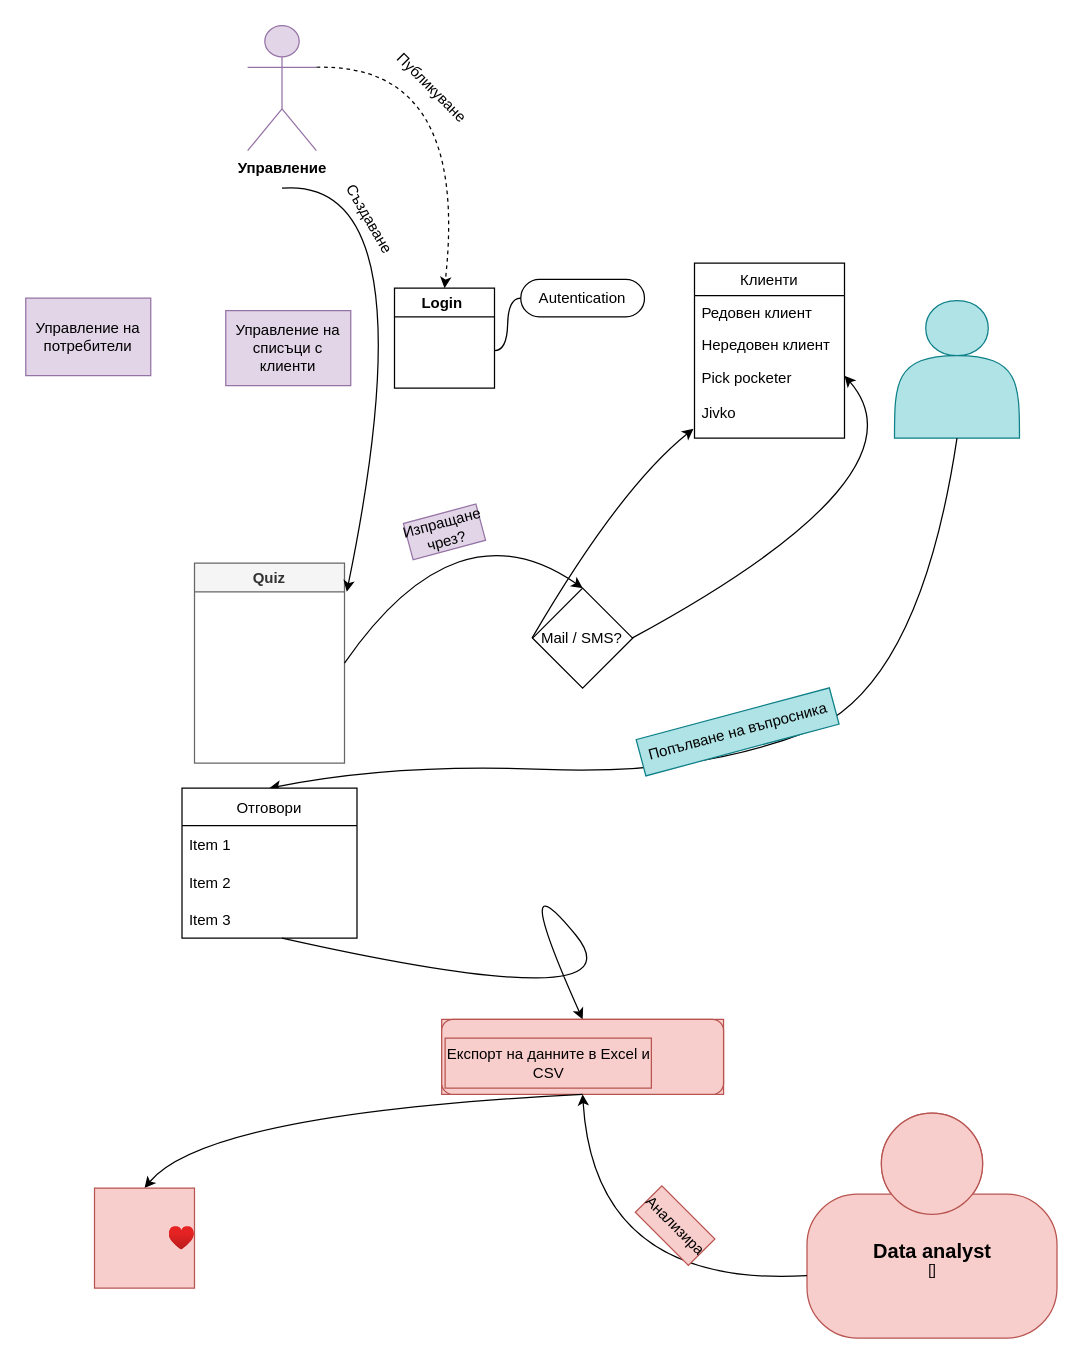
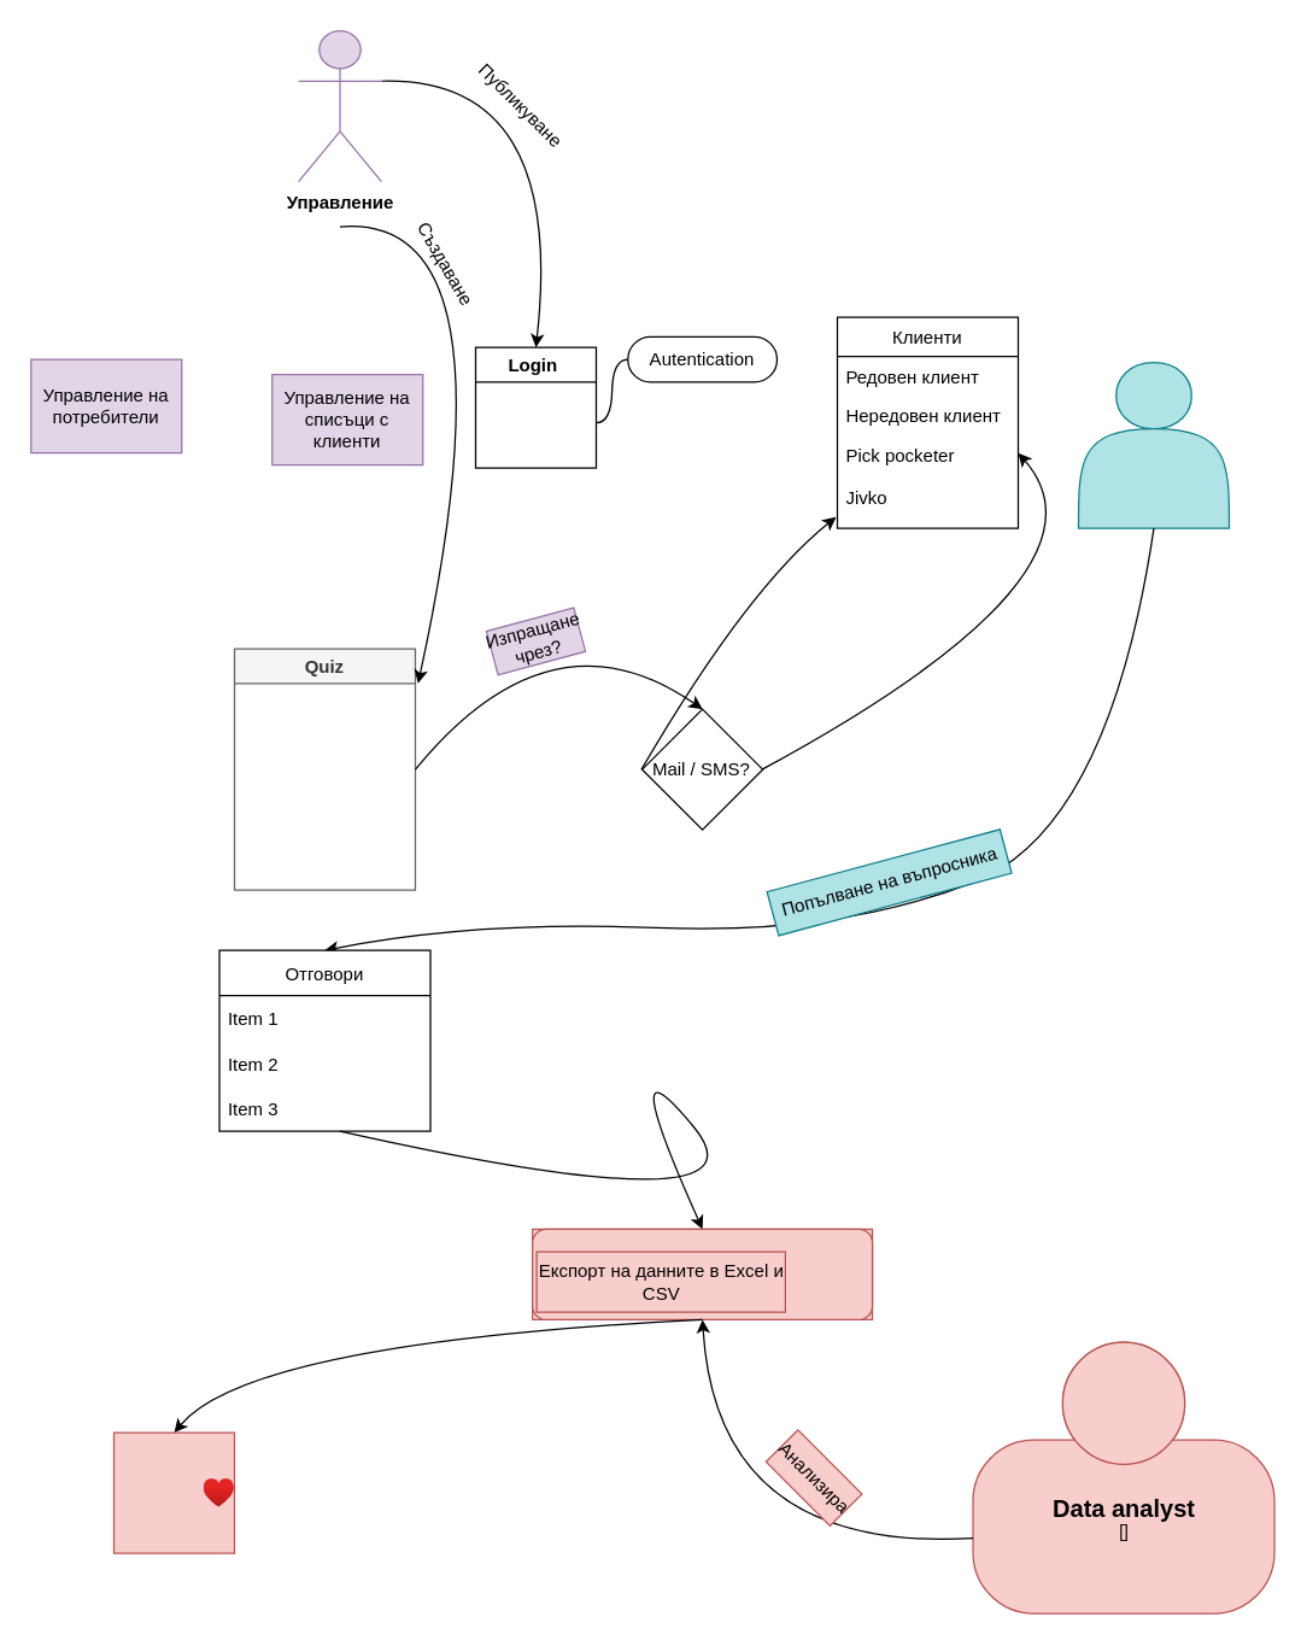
  <mxCell id="0" />
  <mxCell id="1" parent="0" />
  <mxCell id="2" value="&lt;b&gt;Управление&lt;/b&gt;" style="shape=umlActor;verticalLabelPosition=bottom;verticalAlign=top;html=1;outlineConnect=0;fillColor=#e1d5e7;strokeColor=#9673a6;" vertex="1" parent="1"><mxGeometry x="197.5" y="20" width="55" height="100" as="geometry" /></mxCell>
  <mxCell id="3" value="&lt;font style=&quot;font-size: 16px&quot;&gt;&lt;b&gt;Data analyst&lt;/b&gt;&lt;/font&gt;&lt;div&gt;[]&lt;/div&gt;&lt;br&gt;&lt;div&gt;&lt;font style=&quot;font-size: 11px&quot;&gt;&lt;font color=&quot;#cccccc&quot;&gt;&lt;/font&gt;&lt;/div&gt;" style="html=1;fontSize=11;dashed=0;whitespace=wrap;fillColor=#f8cecc;strokeColor=#b85450;shape=mxgraph.c4.person2;align=center;metaEdit=1;points=[[0.5,0,0],[1,0.5,0],[1,0.75,0],[0.75,1,0],[0.5,1,0],[0.25,1,0],[0,0.75,0],[0,0.5,0]];resizable=0;rotation=0;" vertex="1" parent="1"><mxGeometry x="645" y="890" width="200" height="180" as="geometry" /></mxCell>
  <mxCell id="4" value="" style="shape=actor;whiteSpace=wrap;html=1;fillColor=#b0e3e6;strokeColor=#0e8088;" vertex="1" parent="1"><mxGeometry x="715" y="240" width="100" height="110" as="geometry" /></mxCell>
- <mxCell id="5" value="Quiz" style="swimlane;fillColor=#f5f5f5;fontColor=#333333;strokeColor=#666666;" vertex="1" parent="1"><mxGeometry x="155" y="450" width="120" height="160" as="geometry" /></mxCell>
+ <mxCell id="5" value="Quiz" style="swimlane;fillColor=#f5f5f5;fontColor=#333333;strokeColor=#666666;" vertex="1" parent="1"><mxGeometry x="155" y="430" width="120" height="160" as="geometry" /></mxCell>
  <mxCell id="6" value="Клиенти" style="swimlane;fontStyle=0;childLayout=stackLayout;horizontal=1;startSize=26;fillColor=none;horizontalStack=0;resizeParent=1;resizeParentMax=0;resizeLast=0;collapsible=1;marginBottom=0;" vertex="1" parent="1"><mxGeometry x="555" y="210" width="120" height="140" as="geometry" /></mxCell>
  <mxCell id="7" value="Редовен клиент" style="text;strokeColor=none;fillColor=none;align=left;verticalAlign=top;spacingLeft=4;spacingRight=4;overflow=hidden;rotatable=0;points=[[0,0.5],[1,0.5]];portConstraint=eastwest;" vertex="1" parent="6"><mxGeometry y="26" width="120" height="26" as="geometry" /></mxCell>
  <mxCell id="8" value="Нередовен клиент" style="text;strokeColor=none;fillColor=none;align=left;verticalAlign=top;spacingLeft=4;spacingRight=4;overflow=hidden;rotatable=0;points=[[0,0.5],[1,0.5]];portConstraint=eastwest;" vertex="1" parent="6"><mxGeometry y="52" width="120" height="26" as="geometry" /></mxCell>
  <mxCell id="9" value="Pick pocketer&#10;&#10;Jivko" style="text;strokeColor=none;fillColor=none;align=left;verticalAlign=top;spacingLeft=4;spacingRight=4;overflow=hidden;rotatable=0;points=[[0,0.5],[1,0.5]];portConstraint=eastwest;" vertex="1" parent="6"><mxGeometry y="78" width="120" height="62" as="geometry" /></mxCell>
  <mxCell id="10" value="Управление на потребители" style="whiteSpace=wrap;html=1;align=center;treeFolding=1;treeMoving=1;newEdgeStyle={&quot;edgeStyle&quot;:&quot;elbowEdgeStyle&quot;,&quot;startArrow&quot;:&quot;none&quot;,&quot;endArrow&quot;:&quot;none&quot;};fillColor=#e1d5e7;strokeColor=#9673a6;" vertex="1" parent="1"><mxGeometry x="20" y="238" width="100" height="62" as="geometry" /></mxCell>
  <mxCell id="11" value="Управление на списъци с клиенти" style="whiteSpace=wrap;html=1;align=center;treeFolding=1;treeMoving=1;newEdgeStyle={&quot;edgeStyle&quot;:&quot;elbowEdgeStyle&quot;,&quot;startArrow&quot;:&quot;none&quot;,&quot;endArrow&quot;:&quot;none&quot;};fillColor=#e1d5e7;strokeColor=#9673a6;" vertex="1" parent="1"><mxGeometry x="180" y="248" width="100" height="60" as="geometry" /></mxCell>
  <mxCell id="12" value="Login " style="swimlane;" vertex="1" parent="1"><mxGeometry x="315" y="230" width="80" height="80" as="geometry" /></mxCell>
  <mxCell id="13" value="Autentication" style="whiteSpace=wrap;html=1;rounded=1;arcSize=50;align=center;verticalAlign=middle;strokeWidth=1;autosize=1;spacing=4;treeFolding=1;treeMoving=1;newEdgeStyle={&quot;edgeStyle&quot;:&quot;entityRelationEdgeStyle&quot;,&quot;startArrow&quot;:&quot;none&quot;,&quot;endArrow&quot;:&quot;none&quot;,&quot;segment&quot;:10,&quot;curved&quot;:1};" vertex="1" parent="1"><mxGeometry x="416" y="223" width="99" height="30" as="geometry" /></mxCell>
  <mxCell id="14" value="" style="edgeStyle=entityRelationEdgeStyle;startArrow=none;endArrow=none;segment=10;curved=1;rounded=0;" edge="1" target="13" parent="1"><mxGeometry relative="1" as="geometry"><mxPoint x="395" y="280" as="sourcePoint" /></mxGeometry></mxCell>
  <mxCell id="15" value="" style="curved=1;endArrow=classic;html=1;rounded=0;entryX=1.015;entryY=0.143;entryDx=0;entryDy=0;entryPerimeter=0;" edge="1" parent="1" target="5"><mxGeometry width="50" height="50" relative="1" as="geometry"><mxPoint x="225" y="150" as="sourcePoint" /><mxPoint x="295" y="430" as="targetPoint" /><Array as="points"><mxPoint x="345" y="140" /></Array></mxGeometry></mxCell>
  <mxCell id="16" value="Създаване&lt;br&gt;" style="text;html=1;strokeColor=none;fillColor=none;align=center;verticalAlign=middle;whiteSpace=wrap;rounded=0;rotation=60;" vertex="1" parent="1"><mxGeometry x="265" y="160" width="60" height="30" as="geometry" /></mxCell>
- <mxCell id="17" value="" style="curved=1;endArrow=classic;html=1;rounded=0;exitX=1;exitY=0.333;exitDx=0;exitDy=0;exitPerimeter=0;entryX=0.5;entryY=0;entryDx=0;entryDy=0;dashed=1;" edge="1" parent="1" source="2" target="12"><mxGeometry width="50" height="50" relative="1" as="geometry"><mxPoint x="225" y="290" as="sourcePoint" /><mxPoint x="275" y="240" as="targetPoint" /><Array as="points"><mxPoint x="375" y="50" /></Array></mxGeometry></mxCell>
+ <mxCell id="17" value="" style="curved=1;endArrow=classic;html=1;rounded=0;exitX=1;exitY=0.333;exitDx=0;exitDy=0;exitPerimeter=0;entryX=0.5;entryY=0;entryDx=0;entryDy=0;" edge="1" parent="1" source="2" target="12"><mxGeometry width="50" height="50" relative="1" as="geometry"><mxPoint x="225" y="290" as="sourcePoint" /><mxPoint x="275" y="240" as="targetPoint" /><Array as="points"><mxPoint x="375" y="50" /></Array></mxGeometry></mxCell>
  <mxCell id="18" value="Публикуване" style="text;html=1;strokeColor=none;fillColor=none;align=center;verticalAlign=middle;whiteSpace=wrap;rounded=0;rotation=45;" vertex="1" parent="1"><mxGeometry x="315" y="55" width="60" height="30" as="geometry" /></mxCell>
  <mxCell id="19" value="" style="rhombus;whiteSpace=wrap;html=1;" vertex="1" parent="1"><mxGeometry x="425.5" y="470" width="80" height="80" as="geometry" /></mxCell>
  <mxCell id="20" value="Мail / SMS?" style="text;html=1;strokeColor=none;fillColor=none;align=center;verticalAlign=middle;whiteSpace=wrap;rounded=0;" vertex="1" parent="1"><mxGeometry x="420" y="495" width="89.5" height="30" as="geometry" /></mxCell>
  <mxCell id="21" value="" style="curved=1;endArrow=classic;html=1;rounded=0;exitX=1;exitY=0.5;exitDx=0;exitDy=0;entryX=0.5;entryY=0;entryDx=0;entryDy=0;" edge="1" parent="1" source="5" target="19"><mxGeometry width="50" height="50" relative="1" as="geometry"><mxPoint x="225" y="600" as="sourcePoint" /><mxPoint x="275" y="550" as="targetPoint" /><Array as="points"><mxPoint x="365" y="400" /></Array></mxGeometry></mxCell>
  <mxCell id="22" value="" style="curved=1;endArrow=classic;html=1;rounded=0;entryX=-0.007;entryY=0.879;entryDx=0;entryDy=0;entryPerimeter=0;" edge="1" parent="1" target="9"><mxGeometry width="50" height="50" relative="1" as="geometry"><mxPoint x="425" y="510" as="sourcePoint" /><mxPoint x="275" y="550" as="targetPoint" /><Array as="points"><mxPoint x="495" y="390" /></Array></mxGeometry></mxCell>
  <mxCell id="23" value="" style="curved=1;endArrow=classic;html=1;rounded=0;entryX=1;entryY=0.194;entryDx=0;entryDy=0;entryPerimeter=0;" edge="1" parent="1" target="9"><mxGeometry width="50" height="50" relative="1" as="geometry"><mxPoint x="505" y="510" as="sourcePoint" /><mxPoint x="275" y="550" as="targetPoint" /><Array as="points"><mxPoint x="745" y="380" /></Array></mxGeometry></mxCell>
  <mxCell id="24" value="" style="curved=1;endArrow=classic;html=1;rounded=0;exitX=0.5;exitY=1;exitDx=0;exitDy=0;" edge="1" parent="1" source="4"><mxGeometry width="50" height="50" relative="1" as="geometry"><mxPoint x="325" y="600" as="sourcePoint" /><mxPoint x="215" y="630" as="targetPoint" /><Array as="points"><mxPoint x="735" y="550" /><mxPoint x="555" y="620" /><mxPoint x="315" y="610" /></Array></mxGeometry></mxCell>
  <mxCell id="25" value="Отговори" style="swimlane;fontStyle=0;childLayout=stackLayout;horizontal=1;startSize=30;horizontalStack=0;resizeParent=1;resizeParentMax=0;resizeLast=0;collapsible=1;marginBottom=0;" vertex="1" parent="1"><mxGeometry x="145" y="630" width="140" height="120" as="geometry" /></mxCell>
  <mxCell id="26" value="Item 1" style="text;strokeColor=none;fillColor=none;align=left;verticalAlign=middle;spacingLeft=4;spacingRight=4;overflow=hidden;points=[[0,0.5],[1,0.5]];portConstraint=eastwest;rotatable=0;" vertex="1" parent="25"><mxGeometry y="30" width="140" height="30" as="geometry" /></mxCell>
  <mxCell id="27" value="Item 2" style="text;strokeColor=none;fillColor=none;align=left;verticalAlign=middle;spacingLeft=4;spacingRight=4;overflow=hidden;points=[[0,0.5],[1,0.5]];portConstraint=eastwest;rotatable=0;" vertex="1" parent="25"><mxGeometry y="60" width="140" height="30" as="geometry" /></mxCell>
  <mxCell id="28" value="Item 3" style="text;strokeColor=none;fillColor=none;align=left;verticalAlign=middle;spacingLeft=4;spacingRight=4;overflow=hidden;points=[[0,0.5],[1,0.5]];portConstraint=eastwest;rotatable=0;" vertex="1" parent="25"><mxGeometry y="90" width="140" height="30" as="geometry" /></mxCell>
  <mxCell id="29" value="" style="curved=1;endArrow=classic;html=1;rounded=0;entryX=0.5;entryY=1;entryDx=0;entryDy=0;" edge="1" parent="1" target="36"><mxGeometry width="50" height="50" relative="1" as="geometry"><mxPoint x="645" y="1020" as="sourcePoint" /><mxPoint x="215" y="630" as="targetPoint" /><Array as="points"><mxPoint x="475" y="1030" /></Array></mxGeometry></mxCell>
  <mxCell id="30" value="Анализира" style="text;html=1;strokeColor=#b85450;fillColor=#f8cecc;align=center;verticalAlign=middle;whiteSpace=wrap;rounded=0;rotation=45;" vertex="1" parent="1"><mxGeometry x="509.5" y="965" width="60" height="30" as="geometry" /></mxCell>
  <mxCell id="31" value="Изпращане чрез?" style="text;html=1;strokeColor=#9673a6;fillColor=#e1d5e7;align=center;verticalAlign=middle;whiteSpace=wrap;rounded=0;rotation=-15;" vertex="1" parent="1"><mxGeometry x="325" y="410" width="60" height="30" as="geometry" /></mxCell>
  <mxCell id="32" value="Попълване на въпросника" style="text;html=1;strokeColor=#0e8088;fillColor=#b0e3e6;align=center;verticalAlign=middle;whiteSpace=wrap;rounded=0;rotation=-15;" vertex="1" parent="1"><mxGeometry x="509.5" y="570" width="160" height="30" as="geometry" /></mxCell>
  <mxCell id="33" value="" style="group;fillColor=#f8cecc;strokeColor=#b85450;container=0;" vertex="1" connectable="0" parent="1"><mxGeometry x="352.75" y="815" width="225.5" height="60" as="geometry" /></mxCell>
  <mxCell id="34" value="" style="curved=1;endArrow=classic;html=1;rounded=0;entryX=0.5;entryY=0;entryDx=0;entryDy=0;" edge="1" parent="1" target="36"><mxGeometry width="50" height="50" relative="1" as="geometry"><mxPoint x="225" y="750" as="sourcePoint" /><mxPoint x="565" y="930" as="targetPoint" /><Array as="points"><mxPoint x="515" y="815" /><mxPoint x="405" y="680" /></Array></mxGeometry></mxCell>
  <mxCell id="35" value="" style="group" vertex="1" connectable="0" parent="1"><mxGeometry x="352.75" y="815" width="225.5" height="60" as="geometry" /></mxCell>
  <mxCell id="36" value="" style="rounded=1;whiteSpace=wrap;html=1;fillColor=#f8cecc;strokeColor=#b85450;" vertex="1" parent="35"><mxGeometry width="225.5" height="60" as="geometry" /></mxCell>
  <mxCell id="37" value="Експорт на данните в Excel и CSV" style="text;html=1;strokeColor=#b85450;fillColor=#f8cecc;align=center;verticalAlign=middle;whiteSpace=wrap;rounded=0;" vertex="1" parent="35"><mxGeometry x="2.75" y="15" width="165" height="40" as="geometry" /></mxCell>
  <mxCell id="38" value="" style="curved=1;endArrow=classic;html=1;rounded=0;exitX=0.5;exitY=1;exitDx=0;exitDy=0;" edge="1" parent="1" source="36"><mxGeometry width="50" height="50" relative="1" as="geometry"><mxPoint x="515" y="980" as="sourcePoint" /><mxPoint x="115" y="950" as="targetPoint" /><Array as="points"><mxPoint x="165" y="890" /></Array></mxGeometry></mxCell>
  <mxCell id="39" value="" style="whiteSpace=wrap;html=1;aspect=fixed;fillColor=#f8cecc;strokeColor=#b85450;" vertex="1" parent="1"><mxGeometry x="75" y="950" width="80" height="80" as="geometry" /></mxCell>
  <mxCell id="40" value="" style="shape=image;html=1;verticalAlign=top;verticalLabelPosition=bottom;labelBackgroundColor=#ffffff;imageAspect=0;aspect=fixed;image=https://cdn0.iconfinder.com/data/icons/iconsweets2/40/dribbble_d.png" vertex="1" parent="1"><mxGeometry x="65" y="965" width="40" height="40" as="geometry" /></mxCell>
  <mxCell id="41" value="" style="shape=image;html=1;verticalAlign=top;verticalLabelPosition=bottom;labelBackgroundColor=#ffffff;imageAspect=0;aspect=fixed;image=https://cdn3.iconfinder.com/data/icons/beos/BeOS_font.png" vertex="1" parent="1"><mxGeometry x="90" y="980" width="15" height="15" as="geometry" /></mxCell>
  <mxCell id="42" value="" style="shape=image;html=1;verticalAlign=top;verticalLabelPosition=bottom;labelBackgroundColor=#ffffff;imageAspect=0;aspect=fixed;image=https://cdn0.iconfinder.com/data/icons/global-top-brands/430/tumblr-letter-logo-128.png" vertex="1" parent="1"><mxGeometry x="100" y="975" width="20" height="20" as="geometry" /></mxCell>
  <mxCell id="43" value="" style="aspect=fixed;html=1;points=[];align=center;image;fontSize=12;image=img/lib/azure2/general/Heart.svg;" vertex="1" parent="1"><mxGeometry x="135" y="980.94" width="20" height="18.75" as="geometry" /></mxCell>
  <mxCell id="44" value="" style="shape=image;html=1;verticalAlign=top;verticalLabelPosition=bottom;labelBackgroundColor=#ffffff;imageAspect=0;aspect=fixed;image=https://cdn2.iconfinder.com/data/icons/bitsies/128/Character-128.png" vertex="1" parent="1"><mxGeometry x="120" y="975" width="19.5" height="19.5" as="geometry" /></mxCell>
